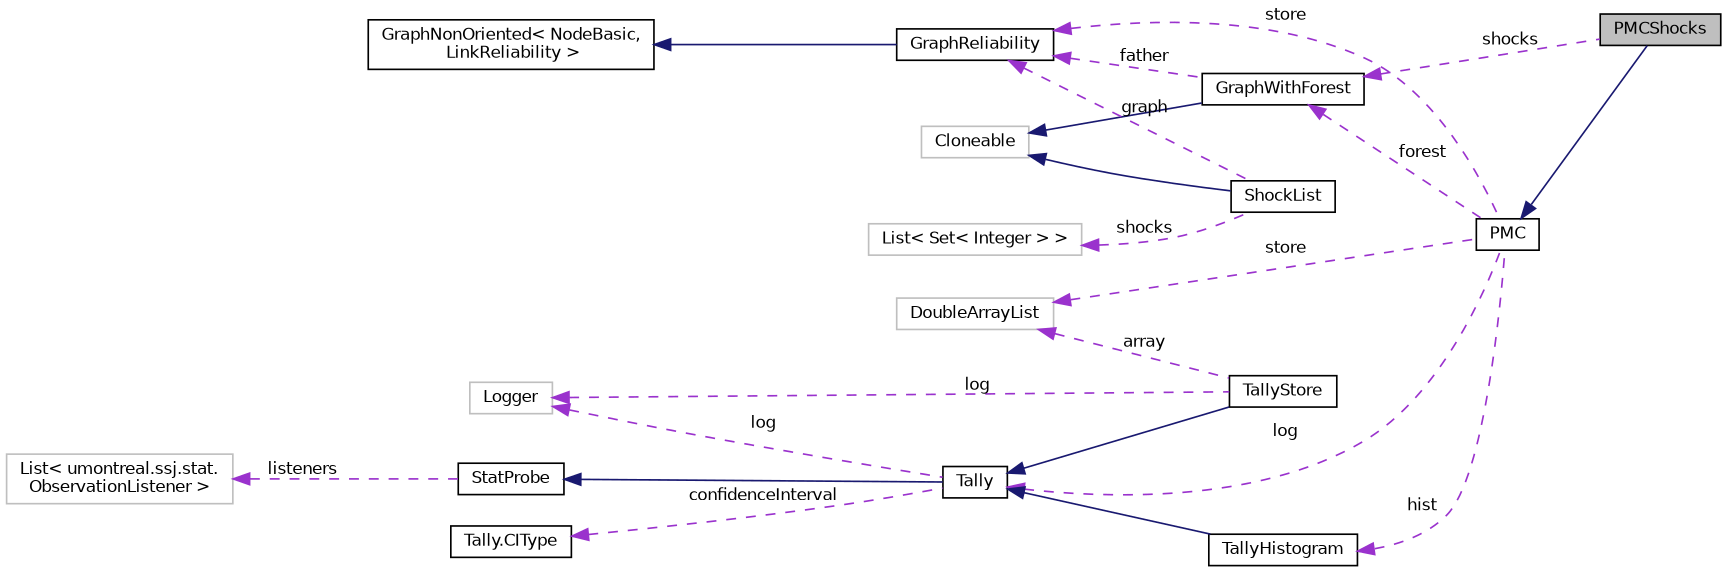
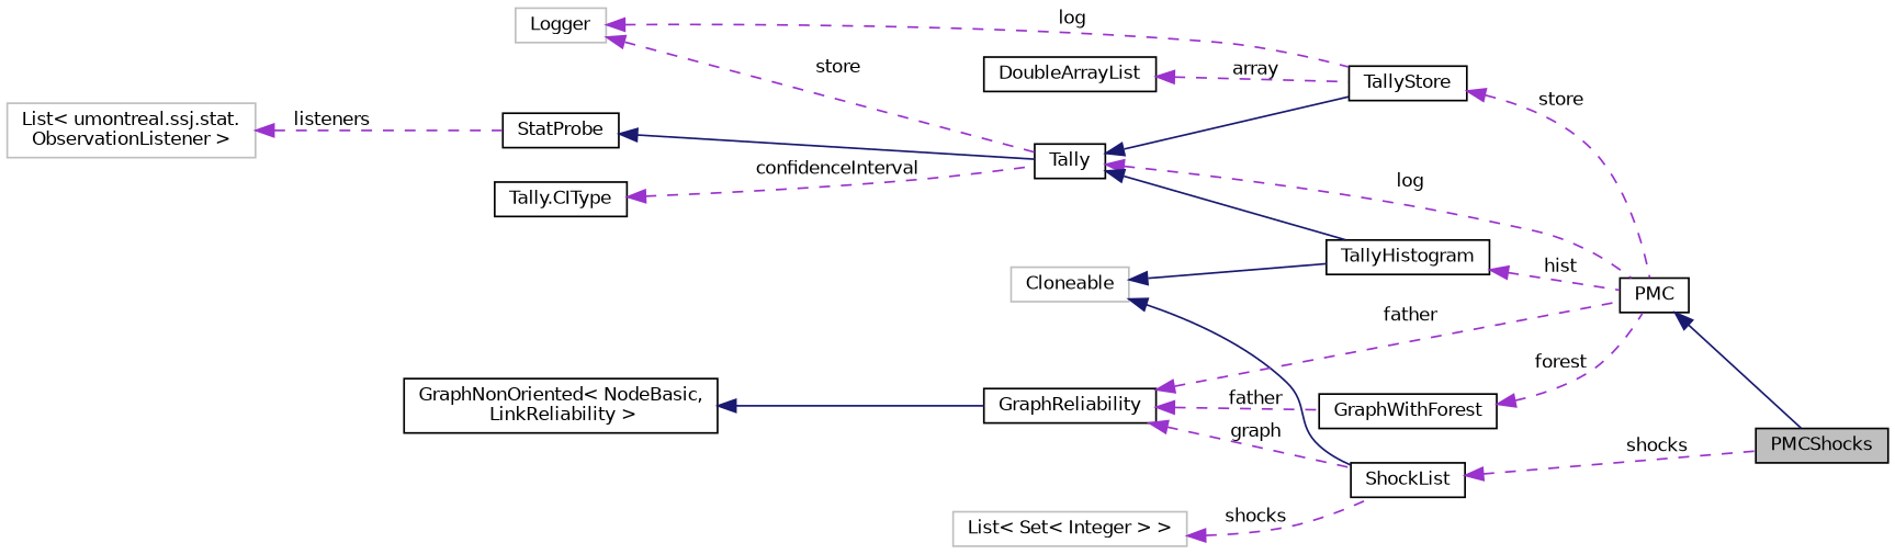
  digraph {
    rankdir=LR
    node [color=black fontname=Helvetica fontsize=10 shape=record]
    edge [color=darkorchid3 dir=back fontname=Helvetica fontsize=10 labelfontname=Helvetica labelfontsize=10 style=dashed]
    n1 [fillcolor=grey75 fontcolor=black height=0.2 label=PMCShocks style=filled width=0.4]
    n2 [height=0.2 label=PMC width=0.4]
    n3 [height=0.2 label=GraphWithForest width=0.4]
    n4 [color=grey75 height=0.2 label=Cloneable width=0.4]
    n5 [height=0.2 label=ShockList width=0.4]
    n6 [height=0.2 label=Tally width=0.4]
    n7 [height=0.2 label=TallyStore width=0.4]
    n8 [height=0.2 label=TallyHistogram width=0.4]
    n9 [height=0.2 label=GraphReliability width=0.4]
    n10 [height=0.2 label="GraphNonOriented\< NodeBasic,\l LinkReliability \>" width=0.4]
    n11 [height=0.2 label=StatProbe width=0.4]
    n12 [color=grey75 height=0.2 label="List\< umontreal.ssj.stat.\lObservationListener \>" width=0.4]
    n13 [color=grey75 height=0.2 label=Logger width=0.4]
    n14 [height=0.2 label="Tally.CIType" width=0.4]
-   n15 [color=grey75 height=0.2 label=DoubleArrayList width=0.4]
+   n15 [height=0.2 label=DoubleArrayList width=0.4]
    n16 [color=grey75 height=0.2 label="List\< Set\< Integer \> \>" width=0.4]
    n2 -> n1 [color=midnightblue style=solid]
    n3 -> n2 [label=" forest"]
-   n4 -> n3 [color=midnightblue style=solid]
+   n4 -> n8 [color=midnightblue style=solid]
    n4 -> n5 [color=midnightblue style=solid]
-   n3 -> n1 [label=" shocks"]
+   n5 -> n1 [label=" shocks"]
    n6 -> n2 [label=" log"]
    n6 -> n7 [color=midnightblue style=solid]
    n6 -> n8 [color=midnightblue style=solid]
-   n15 -> n2 [label=" store"]
+   n7 -> n2 [label=" store"]
    n8 -> n2 [label=" hist"]
-   n9 -> n2 [label=" store"]
+   n9 -> n2 [label=" father"]
    n9 -> n3 [label=" father"]
    n9 -> n5 [label=" graph"]
    n10 -> n9 [color=midnightblue style=solid]
    n11 -> n6 [color=midnightblue style=solid]
    n12 -> n11 [label=" listeners"]
-   n13 -> n6 [label=" log"]
+   n13 -> n6 [label=" store"]
    n13 -> n7 [label=" log"]
    n14 -> n6 [label=" confidenceInterval"]
    n15 -> n7 [label=" array"]
    n16 -> n5 [label=" shocks"]
  }
